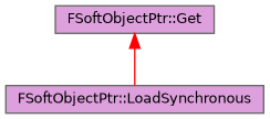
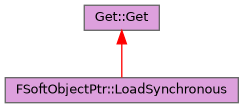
  digraph {
    rankdir=TB
    node [fillcolor=plum fontname=Helvetica fontsize=10 shape=box style=filled]
-   n1 [color=gray40 fontcolor=black height=0.2 label="FSoftObjectPtr::Get" width=0.4]
+   n1 [color=gray40 fontcolor=black height=0.2 label="Get::Get" width=0.4]
    n2 [color=grey40 height=0.2 label="FSoftObjectPtr::LoadSynchronous" width=0.4]
    n1 -> n2 [color=red dir=back fontname=Helvetica fontsize=10 labelfontname=Helvetica labelfontsize=10 style=solid]
  }
